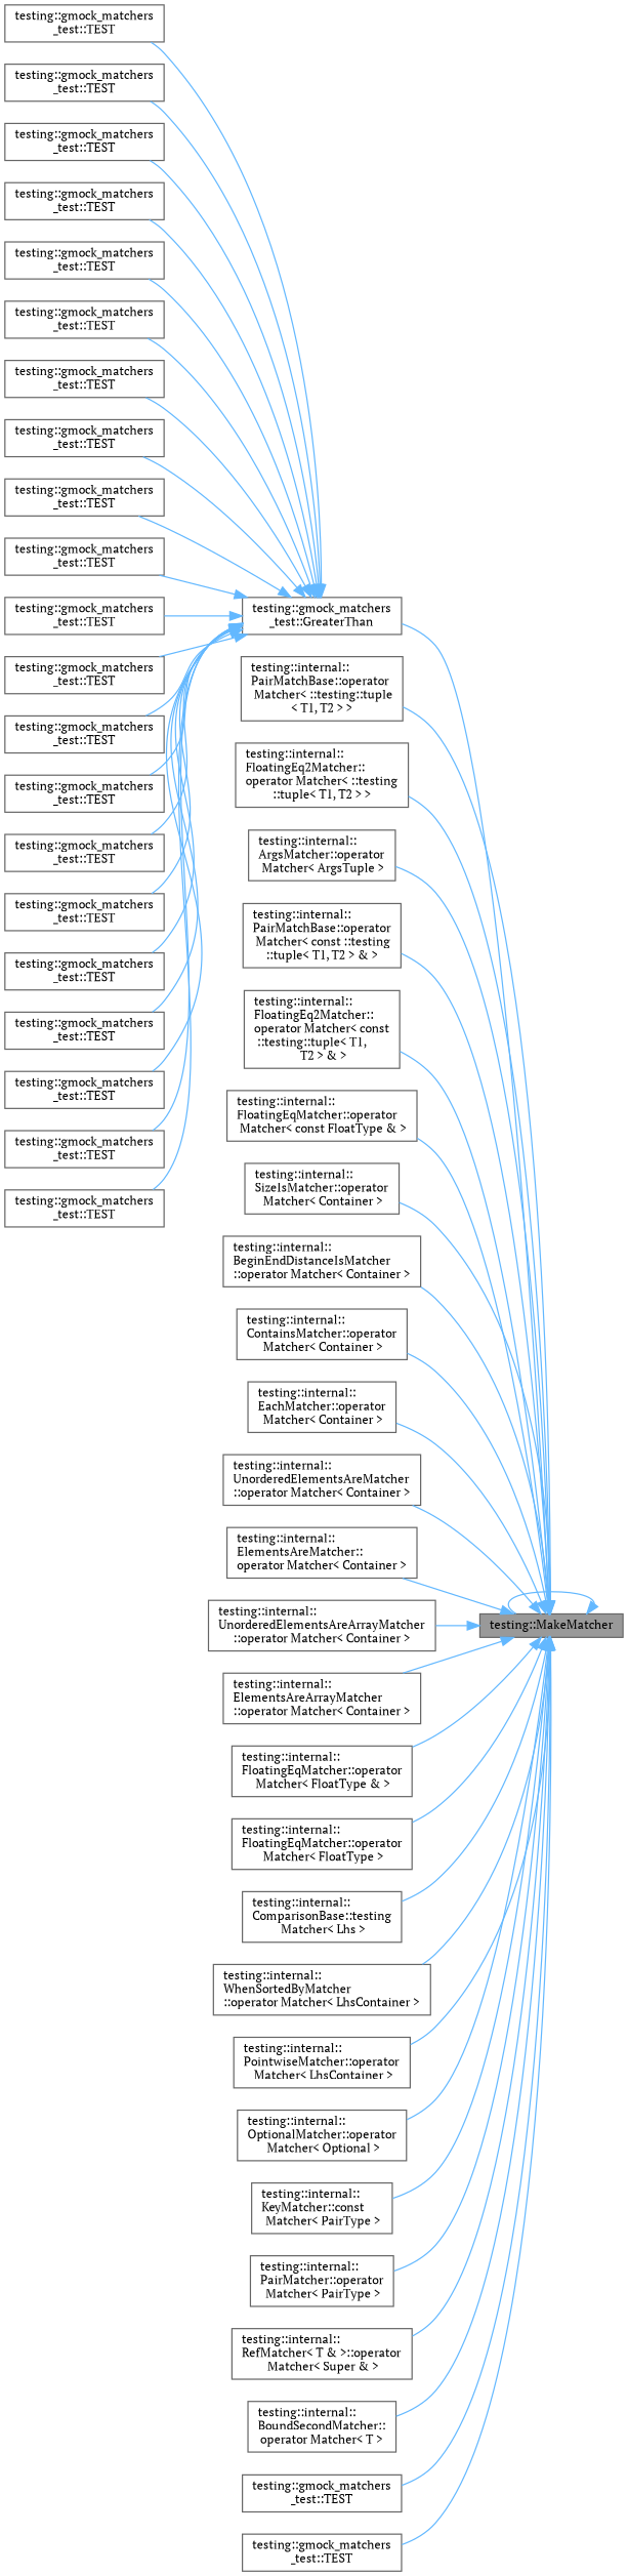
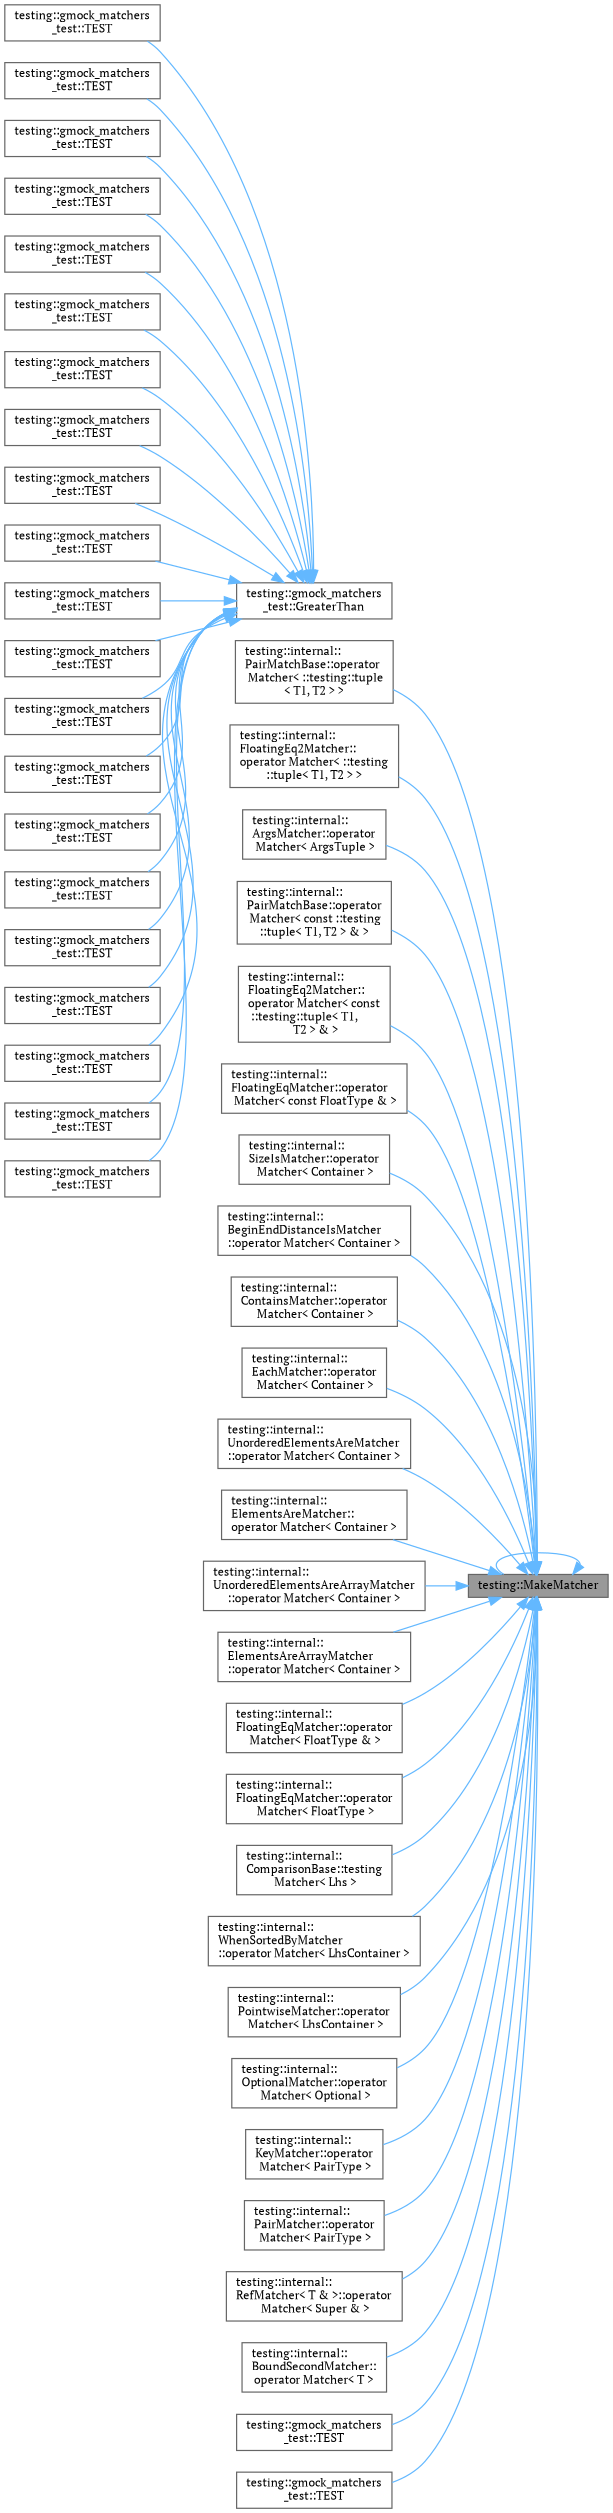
  digraph {
    fontname="PT Serif"
    rankdir=RL
    node [color=grey40 fillcolor=white fontname="PT Serif" fontsize=10 shape=box style=filled]
    edge [color=steelblue1 dir=back fontname="PT Serif" fontsize=10 labelfontname=Helvetica labelfontsize=10 style=solid]
    n1 [color=gray40 fillcolor=grey60 fontcolor=black height=0.2 label="testing::MakeMatcher" width=0.4]
    n2 [height=0.2 label="testing::gmock_matchers\l_test::GreaterThan" width=0.4]
    n3 [height=0.2 label="testing::internal::\lPairMatchBase::operator\l Matcher\< ::testing::tuple\l\< T1, T2 \> \>" width=0.4]
    n4 [height=0.2 label="testing::internal::\lFloatingEq2Matcher::\loperator Matcher\< ::testing\l::tuple\< T1, T2 \> \>" width=0.4]
    n5 [height=0.2 label="testing::internal::\lArgsMatcher::operator\l Matcher\< ArgsTuple \>" width=0.4]
    n6 [height=0.2 label="testing::internal::\lPairMatchBase::operator\l Matcher\< const ::testing\l::tuple\< T1, T2 \> & \>" width=0.4]
    n7 [height=0.2 label="testing::internal::\lFloatingEq2Matcher::\loperator Matcher\< const\l ::testing::tuple\< T1,\l T2 \> & \>" width=0.4]
    n8 [height=0.2 label="testing::internal::\lFloatingEqMatcher::operator\l Matcher\< const FloatType & \>" width=0.4]
    n9 [height=0.2 label="testing::internal::\lSizeIsMatcher::operator\l Matcher\< Container \>" width=0.4]
    n10 [height=0.2 label="testing::internal::\lBeginEndDistanceIsMatcher\l::operator Matcher\< Container \>" width=0.4]
    n11 [height=0.2 label="testing::internal::\lContainsMatcher::operator\l Matcher\< Container \>" width=0.4]
    n12 [height=0.2 label="testing::internal::\lEachMatcher::operator\l Matcher\< Container \>" width=0.4]
    n13 [height=0.2 label="testing::internal::\lUnorderedElementsAreMatcher\l::operator Matcher\< Container \>" width=0.4]
    n14 [height=0.2 label="testing::internal::\lElementsAreMatcher::\loperator Matcher\< Container \>" width=0.4]
    n15 [height=0.2 label="testing::internal::\lUnorderedElementsAreArrayMatcher\l::operator Matcher\< Container \>" width=0.4]
    n16 [height=0.2 label="testing::internal::\lElementsAreArrayMatcher\l::operator Matcher\< Container \>" width=0.4]
    n17 [height=0.2 label="testing::internal::\lFloatingEqMatcher::operator\l Matcher\< FloatType & \>" width=0.4]
    n18 [height=0.2 label="testing::internal::\lFloatingEqMatcher::operator\l Matcher\< FloatType \>" width=0.4]
    n19 [height=0.2 label="testing::internal::\lComparisonBase::testing\l Matcher\< Lhs \>" width=0.4]
    n20 [height=0.2 label="testing::internal::\lWhenSortedByMatcher\l::operator Matcher\< LhsContainer \>" width=0.4]
    n21 [height=0.2 label="testing::internal::\lPointwiseMatcher::operator\l Matcher\< LhsContainer \>" width=0.4]
    n22 [height=0.2 label="testing::internal::\lOptionalMatcher::operator\l Matcher\< Optional \>" width=0.4]
-   n23 [height=0.2 label="testing::internal::\lKeyMatcher::const\l Matcher\< PairType \>" width=0.4]
+   n23 [height=0.2 label="testing::internal::\lKeyMatcher::operator\l Matcher\< PairType \>" width=0.4]
    n24 [height=0.2 label="testing::internal::\lPairMatcher::operator\l Matcher\< PairType \>" width=0.4]
    n25 [height=0.2 label="testing::internal::\lRefMatcher\< T & \>::operator\l Matcher\< Super & \>" width=0.4]
    n26 [height=0.2 label="testing::internal::\lBoundSecondMatcher::\loperator Matcher\< T \>" width=0.4]
    n27 [height=0.2 label="testing::gmock_matchers\l_test::TEST" width=0.4]
    n28 [height=0.2 label="testing::gmock_matchers\l_test::TEST" width=0.4]
    n29 [height=0.2 label="testing::gmock_matchers\l_test::TEST" width=0.4]
    n30 [height=0.2 label="testing::gmock_matchers\l_test::TEST" width=0.4]
    n31 [height=0.2 label="testing::gmock_matchers\l_test::TEST" width=0.4]
    n32 [height=0.2 label="testing::gmock_matchers\l_test::TEST" width=0.4]
    n33 [height=0.2 label="testing::gmock_matchers\l_test::TEST" width=0.4]
    n34 [height=0.2 label="testing::gmock_matchers\l_test::TEST" width=0.4]
    n35 [height=0.2 label="testing::gmock_matchers\l_test::TEST" width=0.4]
    n36 [height=0.2 label="testing::gmock_matchers\l_test::TEST" width=0.4]
    n37 [height=0.2 label="testing::gmock_matchers\l_test::TEST" width=0.4]
    n38 [height=0.2 label="testing::gmock_matchers\l_test::TEST" width=0.4]
    n39 [height=0.2 label="testing::gmock_matchers\l_test::TEST" width=0.4]
    n40 [height=0.2 label="testing::gmock_matchers\l_test::TEST" width=0.4]
    n41 [height=0.2 label="testing::gmock_matchers\l_test::TEST" width=0.4]
    n42 [height=0.2 label="testing::gmock_matchers\l_test::TEST" width=0.4]
    n43 [height=0.2 label="testing::gmock_matchers\l_test::TEST" width=0.4]
    n44 [height=0.2 label="testing::gmock_matchers\l_test::TEST" width=0.4]
    n45 [height=0.2 label="testing::gmock_matchers\l_test::TEST" width=0.4]
    n46 [height=0.2 label="testing::gmock_matchers\l_test::TEST" width=0.4]
    n47 [height=0.2 label="testing::gmock_matchers\l_test::TEST" width=0.4]
    n48 [height=0.2 label="testing::gmock_matchers\l_test::TEST" width=0.4]
    n49 [height=0.2 label="testing::gmock_matchers\l_test::TEST" width=0.4]
    n1 -> n1
-   n1 -> n2
    n1 -> n3
    n1 -> n4
    n1 -> n5
    n1 -> n6
    n1 -> n7
    n1 -> n8
    n1 -> n9
    n1 -> n10
    n1 -> n11
    n1 -> n12
    n1 -> n13
    n1 -> n14
    n1 -> n15
    n1 -> n16
    n1 -> n17
    n1 -> n18
    n1 -> n19
    n1 -> n20
    n1 -> n21
    n1 -> n22
    n1 -> n23
    n1 -> n24
    n1 -> n25
    n1 -> n26
    n1 -> n27
    n1 -> n28
    n2 -> n29
    n2 -> n30
    n2 -> n31
    n2 -> n32
    n2 -> n33
    n2 -> n34
    n2 -> n35
    n2 -> n36
    n2 -> n37
    n2 -> n38
    n2 -> n39
    n2 -> n40
    n2 -> n41
    n2 -> n42
    n2 -> n43
    n2 -> n44
    n2 -> n45
    n2 -> n46
    n2 -> n47
    n2 -> n48
    n2 -> n49
  }
